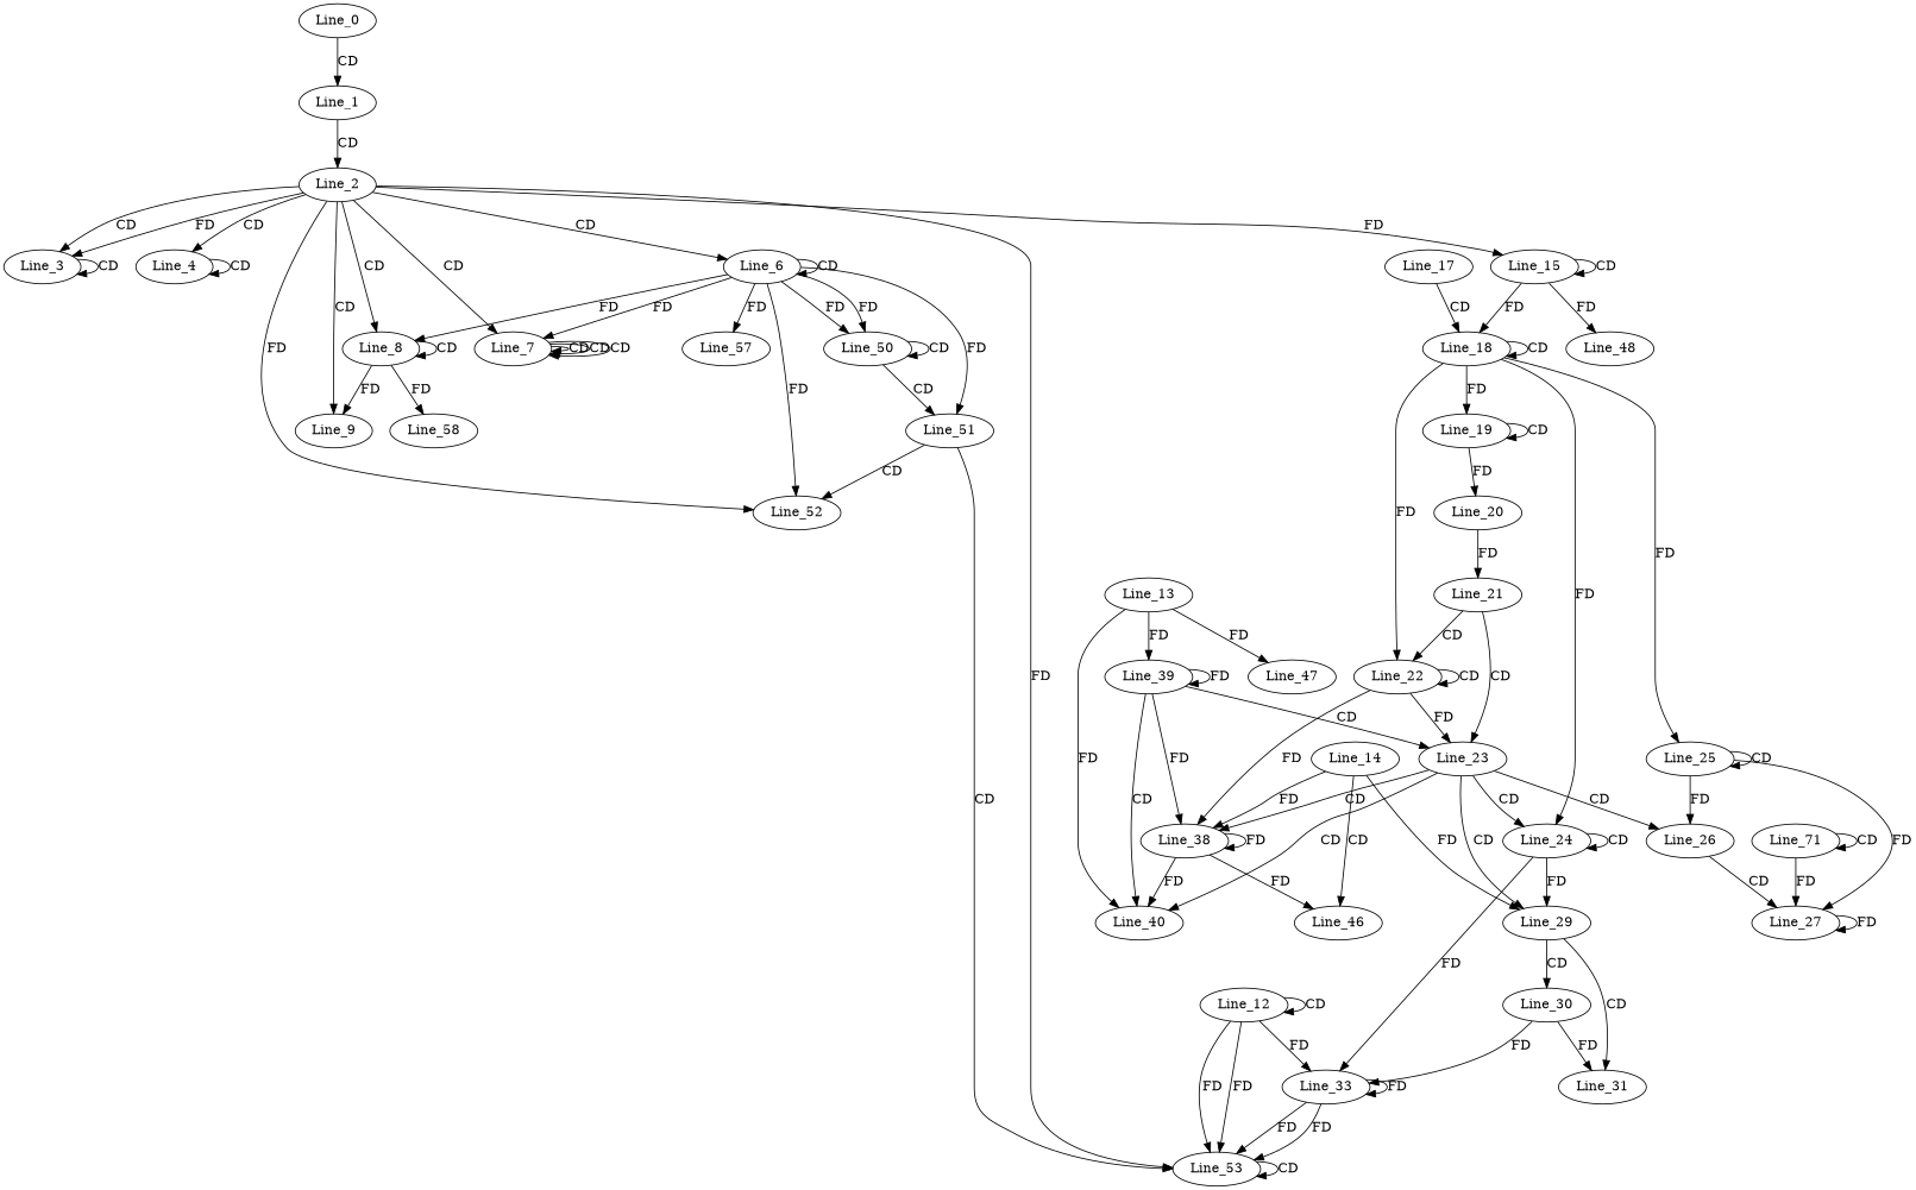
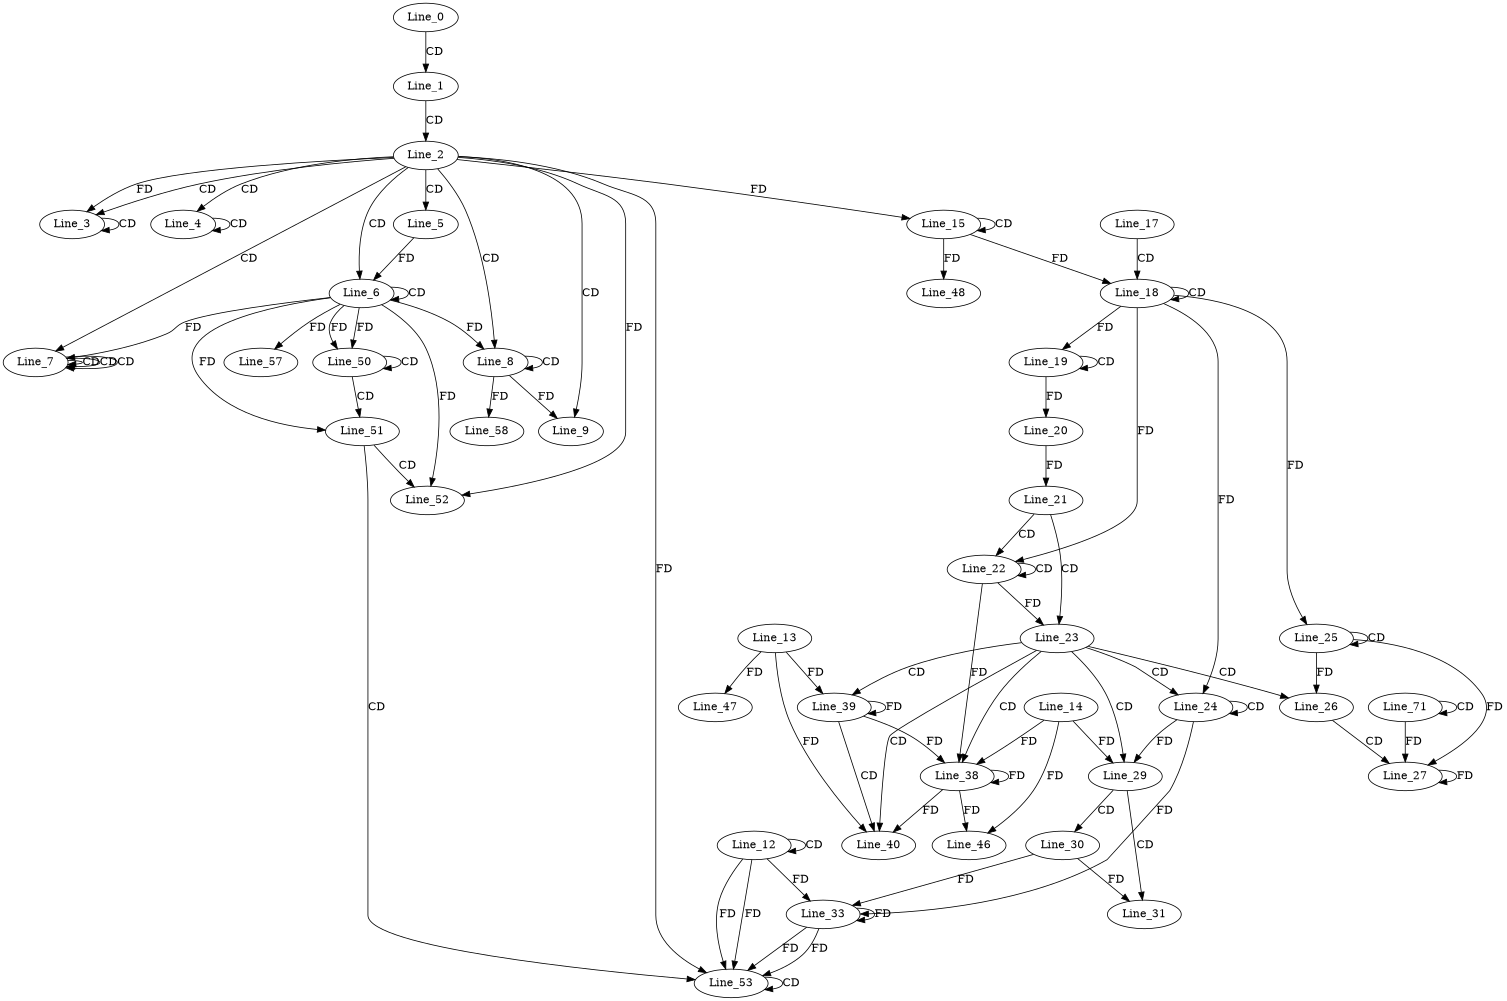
  digraph {
    Line_0
    Line_1
    Line_2
    Line_3
    Line_4
+   Line_5
    Line_6
    Line_7
    Line_8
    Line_9
    Line_15
    Line_52
    Line_53
    Line_50
    Line_51
    Line_57
    Line_58
    Line_18
    Line_48
    n20 [label=Line_71]
    Line_27
    Line_12
    Line_33
    Line_19
    Line_22
    Line_24
    Line_25
    Line_20
    Line_23
    Line_38
    Line_29
    Line_26
    Line_17
    Line_21
    Line_39
    Line_40
    Line_46
    Line_30
    Line_31
    Line_14
    Line_13
    Line_47
    Line_0 -> Line_1 [label=CD]
    Line_1 -> Line_2 [label=CD]
    Line_2 -> Line_3 [label=CD]
    Line_2 -> Line_3 [label=FD]
    Line_2 -> Line_4 [label=CD]
+   Line_2 -> Line_5 [label=CD]
    Line_2 -> Line_6 [label=CD]
    Line_2 -> Line_7 [label=CD]
    Line_2 -> Line_8 [label=CD]
    Line_2 -> Line_9 [label=CD]
    Line_2 -> Line_15 [label=FD]
    Line_2 -> Line_52 [label=FD]
    Line_2 -> Line_53 [label=FD]
    Line_3 -> Line_3 [label=CD]
    Line_4 -> Line_4 [label=CD]
+   Line_5 -> Line_6 [label=FD]
    Line_6 -> Line_6 [label=CD]
    Line_6 -> Line_7 [label=FD]
    Line_6 -> Line_8 [label=FD]
    Line_6 -> Line_52 [label=FD]
    Line_6 -> Line_50 [label=FD]
    Line_6 -> Line_50 [label=FD]
    Line_6 -> Line_51 [label=FD]
    Line_6 -> Line_57 [label=FD]
    Line_7 -> Line_7 [label=CD]
    Line_7 -> Line_7 [label=CD]
    Line_7 -> Line_7 [label=CD]
    Line_8 -> Line_8 [label=CD]
    Line_8 -> Line_9 [label=FD]
    Line_8 -> Line_58 [label=FD]
    Line_15 -> Line_15 [label=CD]
    Line_15 -> Line_18 [label=FD]
    Line_15 -> Line_48 [label=FD]
    Line_53 -> Line_53 [label=CD]
    Line_50 -> Line_50 [label=CD]
    Line_50 -> Line_51 [label=CD]
    Line_51 -> Line_52 [label=CD]
    Line_51 -> Line_53 [label=CD]
    Line_18 -> Line_18 [label=CD]
    Line_18 -> Line_19 [label=FD]
    Line_18 -> Line_22 [label=FD]
    Line_18 -> Line_24 [label=FD]
    Line_18 -> Line_25 [label=FD]
    n20 -> n20 [label=CD]
    n20 -> Line_27 [label=FD]
    Line_27 -> Line_27 [label=FD]
    Line_12 -> Line_53 [label=FD]
    Line_12 -> Line_53 [label=FD]
    Line_12 -> Line_12 [label=CD]
    Line_12 -> Line_33 [label=FD]
    Line_33 -> Line_53 [label=FD]
    Line_33 -> Line_53 [label=FD]
    Line_33 -> Line_33 [label=FD]
    Line_19 -> Line_19 [label=CD]
    Line_19 -> Line_20 [label=FD]
    Line_22 -> Line_22 [label=CD]
    Line_22 -> Line_23 [label=FD]
    Line_22 -> Line_38 [label=FD]
    Line_24 -> Line_33 [label=FD]
    Line_24 -> Line_24 [label=CD]
    Line_24 -> Line_29 [label=FD]
    Line_25 -> Line_27 [label=FD]
    Line_25 -> Line_25 [label=CD]
    Line_25 -> Line_26 [label=FD]
    Line_20 -> Line_21 [label=FD]
    Line_23 -> Line_24 [label=CD]
    Line_23 -> Line_38 [label=CD]
    Line_23 -> Line_29 [label=CD]
    Line_23 -> Line_26 [label=CD]
-   Line_39 -> Line_23 [label=CD]
+   Line_23 -> Line_39 [label=CD]
    Line_23 -> Line_40 [label=CD]
    Line_38 -> Line_38 [label=FD]
    Line_38 -> Line_40 [label=FD]
    Line_38 -> Line_46 [label=FD]
    Line_29 -> Line_30 [label=CD]
    Line_29 -> Line_31 [label=CD]
    Line_26 -> Line_27 [label=CD]
    Line_17 -> Line_18 [label=CD]
    Line_21 -> Line_22 [label=CD]
    Line_21 -> Line_23 [label=CD]
    Line_39 -> Line_38 [label=FD]
    Line_39 -> Line_39 [label=FD]
    Line_39 -> Line_40 [label=CD]
    Line_30 -> Line_33 [label=FD]
    Line_30 -> Line_31 [label=FD]
    Line_14 -> Line_38 [label=FD]
    Line_14 -> Line_29 [label=FD]
-   Line_14 -> Line_46 [label=CD]
+   Line_14 -> Line_46 [label=FD]
    Line_13 -> Line_39 [label=FD]
    Line_13 -> Line_40 [label=FD]
    Line_13 -> Line_47 [label=FD]
  }
